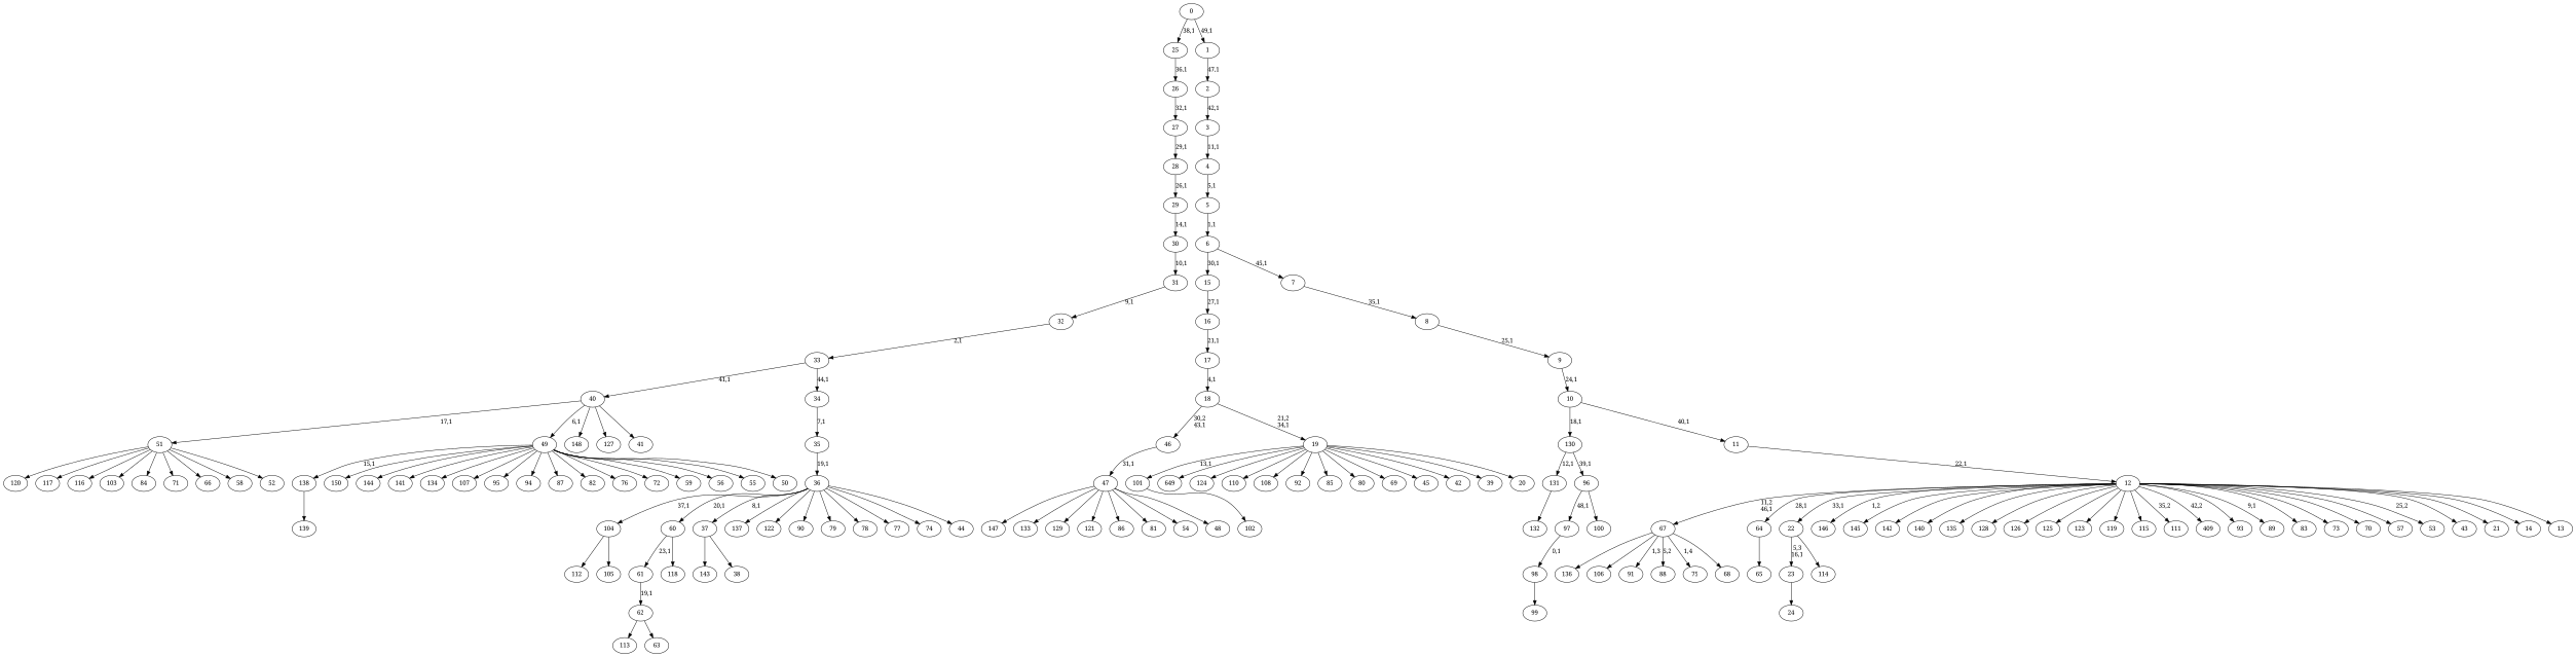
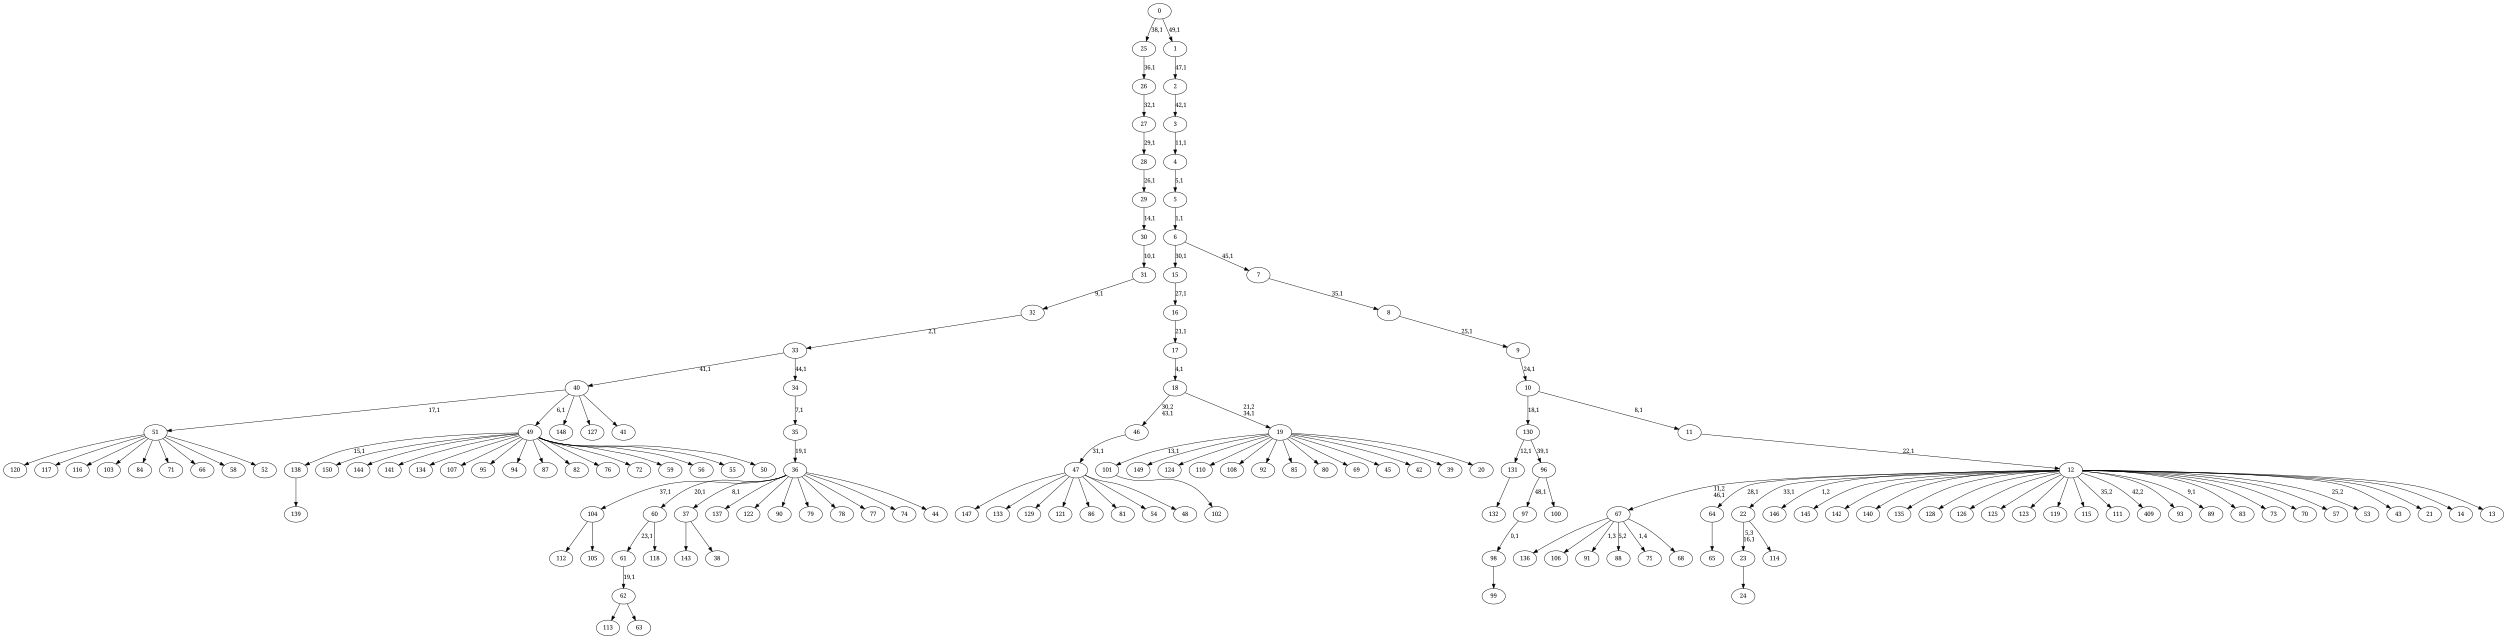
  digraph {
    fontname="Noto Serif"
    node [fontname="Noto Serif"]
    edge [fontname="Noto Serif"]
    138
    139
    131
    132
    130
    96
    104
    112
    105
    101
    102
    98
    99
    97
    100
    67
    136
    106
    91
    88
    75
    68
    64
    65
    62
    113
    63
    61
    60
    118
    51
    120
    117
    116
    103
    84
    71
    66
    58
    52
    49
    150
    144
    141
    134
    107
    95
    94
    87
    82
    76
    72
    59
    56
    55
    50
    47
    147
    133
    129
    121
    86
    81
    54
    48
    46
    40
    148
    127
    41
    37
    143
    38
    36
    137
    122
    90
    79
    78
    77
    74
    44
    35
    34
    33
    32
    31
    30
    29
    28
    27
    26
    25
    23
    24
    22
    114
    19
-   149 [label=649]
+   149
    124
    110
    108
    92
    85
    80
    69
    45
    42
    39
    20
    18
    17
    16
    15
    12
    146
    145
    142
    140
    135
    128
    126
    125
    123
    119
    115
    111
    n128 [label=409]
    93
    89
    83
    73
    70
    57
    53
    43
    21
    14
    13
    11
    10
    9
    8
    7
    6
    5
    4
    3
    2
    1
    0
    138 -> 139
    131 -> 132
    130 -> 131 [label="12,1"]
    130 -> 96 [label="39,1"]
    96 -> 97 [label="48,1"]
    96 -> 100
    104 -> 112
    104 -> 105
    101 -> 102
    98 -> 99
    97 -> 98 [label="0,1"]
    67 -> 136
    67 -> 106
    67 -> 91 [label="1,3"]
    67 -> 88 [label="5,2"]
    67 -> 75 [label="1,4"]
    67 -> 68
    64 -> 65
    62 -> 113
    62 -> 63
    61 -> 62 [label="19,1"]
    60 -> 61 [label="23,1"]
    60 -> 118
    51 -> 120
    51 -> 117
    51 -> 116
    51 -> 103
    51 -> 84
    51 -> 71
    51 -> 66
    51 -> 58
    51 -> 52
    49 -> 138 [label="15,1"]
    49 -> 150
    49 -> 144
    49 -> 141
    49 -> 134
    49 -> 107
    49 -> 95
    49 -> 94
    49 -> 87
    49 -> 82
    49 -> 76
    49 -> 72
    49 -> 59
    49 -> 56
    49 -> 55
    49 -> 50
    47 -> 147
    47 -> 133
    47 -> 129
    47 -> 121
    47 -> 86
    47 -> 81
    47 -> 54
    47 -> 48
    46 -> 47 [label="31,1"]
    40 -> 51 [label="17,1"]
    40 -> 49 [label="6,1"]
    40 -> 148
    40 -> 127
    40 -> 41
    37 -> 143
    37 -> 38
    36 -> 104 [label="37,1"]
    36 -> 60 [label="20,1"]
    36 -> 37 [label="8,1"]
    36 -> 137
    36 -> 122
    36 -> 90
    36 -> 79
    36 -> 78
    36 -> 77
    36 -> 74
    36 -> 44
    35 -> 36 [label="19,1"]
    34 -> 35 [label="7,1"]
    33 -> 40 [label="41,1"]
    33 -> 34 [label="44,1"]
    32 -> 33 [label="2,1"]
    31 -> 32 [label="9,1"]
    30 -> 31 [label="10,1"]
    29 -> 30 [label="14,1"]
    28 -> 29 [label="26,1"]
    27 -> 28 [label="29,1"]
    26 -> 27 [label="32,1"]
    25 -> 26 [label="36,1"]
    23 -> 24
    22 -> 23 [label="5,3\n16,1"]
    22 -> 114
    19 -> 101 [label="13,1"]
    19 -> 149
    19 -> 124
    19 -> 110
    19 -> 108
    19 -> 92
    19 -> 85
    19 -> 80
    19 -> 69
    19 -> 45
    19 -> 42
    19 -> 39
    19 -> 20
    18 -> 46 [label="30,2\n43,1"]
    18 -> 19 [label="21,2\n34,1"]
    17 -> 18 [label="4,1"]
    16 -> 17 [label="21,1"]
    15 -> 16 [label="27,1"]
    12 -> 67 [label="11,2\n46,1"]
    12 -> 64 [label="28,1"]
    12 -> 22 [label="33,1"]
    12 -> 146 [label="1,2"]
    12 -> 145
    12 -> 142
    12 -> 140
    12 -> 135
    12 -> 128
    12 -> 126
    12 -> 125
    12 -> 123
    12 -> 119
    12 -> 115
    12 -> 111 [label="35,2"]
    12 -> n128 [label="42,2"]
    12 -> 93
    12 -> 89 [label="9,1"]
    12 -> 83
    12 -> 73
    12 -> 70
    12 -> 57
    12 -> 53 [label="25,2"]
    12 -> 43
    12 -> 21
    12 -> 14
    12 -> 13
    11 -> 12 [label="22,1"]
    10 -> 130 [label="18,1"]
-   10 -> 11 [label="40,1"]
+   10 -> 11 [label="8,1"]
    9 -> 10 [label="24,1"]
    8 -> 9 [label="25,1"]
    7 -> 8 [label="35,1"]
    6 -> 15 [label="30,1"]
    6 -> 7 [label="45,1"]
    5 -> 6 [label="1,1"]
    4 -> 5 [label="5,1"]
    3 -> 4 [label="11,1"]
    2 -> 3 [label="42,1"]
    1 -> 2 [label="47,1"]
    0 -> 25 [label="38,1"]
    0 -> 1 [label="49,1"]
  }
